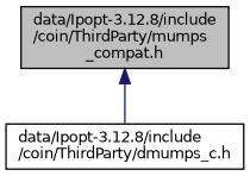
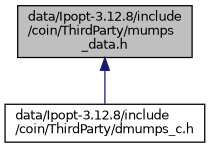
  digraph {
    node [color=black fontname=Helvetica fontsize=10 shape=record style=filled]
-   n1 [fillcolor=grey75 fontcolor=black height=0.2 label="data/Ipopt-3.12.8/include\l/coin/ThirdParty/mumps\l_compat.h" width=0.4]
+   n1 [fillcolor=grey75 fontcolor=black height=0.2 label="data/Ipopt-3.12.8/include\l/coin/ThirdParty/mumps\l_data.h" width=0.4]
    n2 [fillcolor=white height=0.2 label="data/Ipopt-3.12.8/include\l/coin/ThirdParty/dmumps_c.h" width=0.4]
    n1 -> n2 [color=midnightblue dir=back fontname=Helvetica fontsize=10 labelfontname=Helvetica labelfontsize=10 style=solid]
  }
